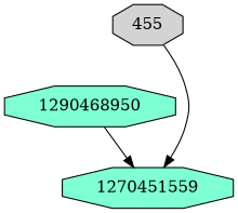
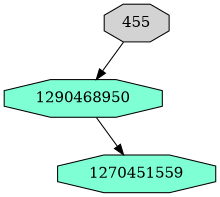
  strict digraph {
    node [fillcolor=aquamarine shape=octagon style=filled]
    455 [fillcolor=lightgrey]
    1290468950
    n3 [label=1270451559]
-   455 -> n3
+   455 -> 1290468950
    1290468950 -> n3
  }
